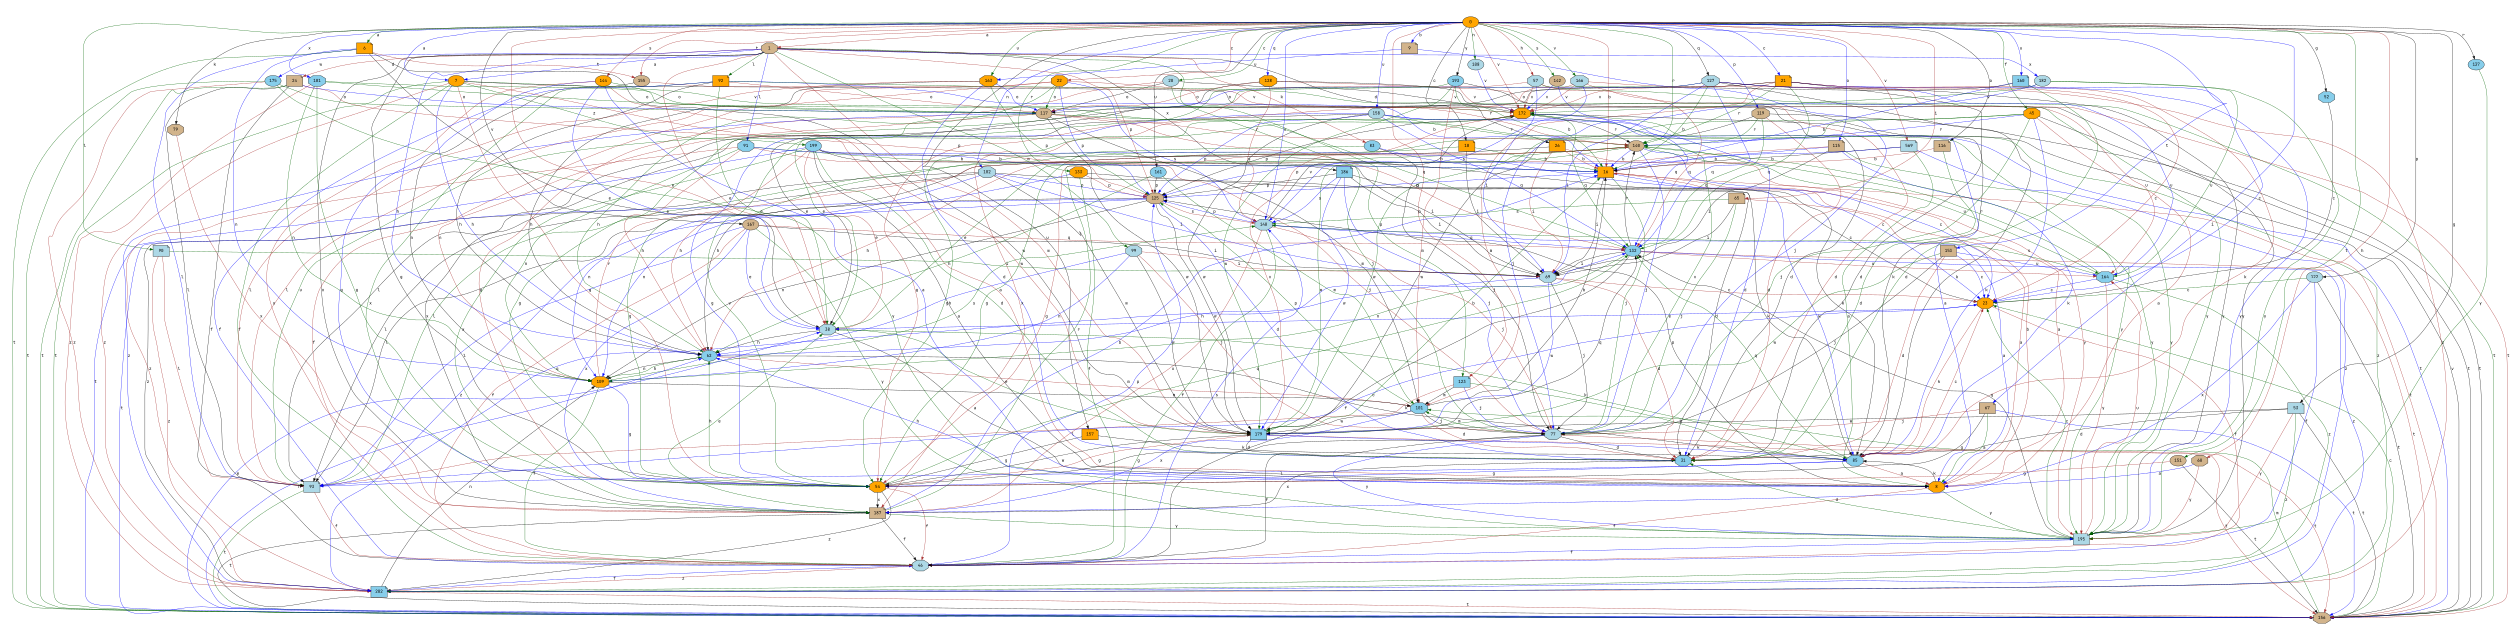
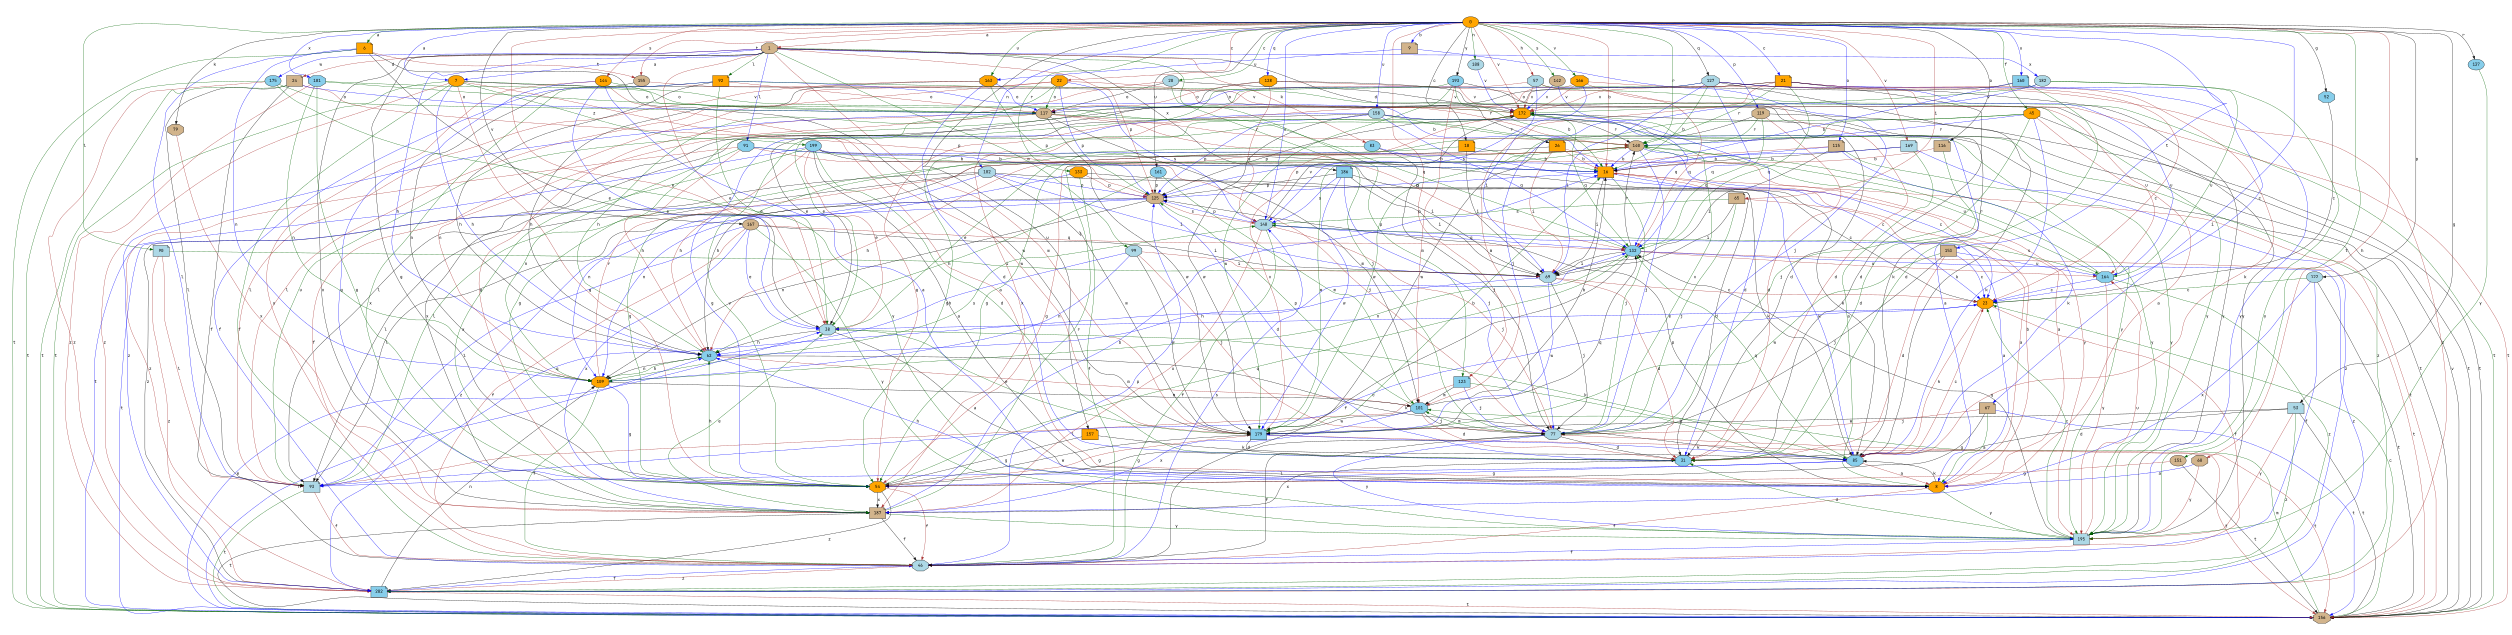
  strict digraph {
    fontname="JetBrains Mono"
    node [fillcolor=orange fontname="JetBrains Mono" shape=octagon style=filled]
    edge [color=blue fontname="JetBrains Mono"]
    0 [shape=ellipse]
    1 [fillcolor=tan]
    6 [shape=note]
    7 [shape=ellipse]
    9 [fillcolor=tan shape=note]
    16 [shape=note]
    18 [shape=note]
    20 [fillcolor=lightblue shape=ellipse]
    21 [shape=note]
    22
    38 [fillcolor=lightblue]
    45
    52 [fillcolor=skyblue]
    53 [fillcolor=lightblue shape=note]
    57 [fillcolor=lightblue]
    60 [fillcolor=tan]
    65 [fillcolor=tan shape=note]
    67 [fillcolor=tan shape=note]
    79 [fillcolor=tan]
    90 [fillcolor=lightblue shape=note]
    102 [fillcolor=lightblue]
    108 [fillcolor=lightblue shape=ellipse]
    115 [fillcolor=tan shape=note]
    116 [fillcolor=tan shape=note]
    119 [fillcolor=tan]
    122 [fillcolor=lightblue shape=ellipse]
    123 [fillcolor=skyblue shape=note]
    127 [fillcolor=lightblue]
    128
    133
    137 [fillcolor=skyblue shape=ellipse]
    140 [fillcolor=tan shape=ellipse]
    142 [fillcolor=tan shape=ellipse]
    144 [shape=ellipse]
    148 [fillcolor=lightblue]
    151 [fillcolor=tan shape=ellipse]
    153 [fillcolor=tan shape=note]
    155 [fillcolor=tan shape=ellipse]
    157 [shape=note]
    158 [fillcolor=lightblue shape=ellipse]
    160 [fillcolor=skyblue shape=note]
    161 [fillcolor=skyblue shape=ellipse]
    163
-   166 [fillcolor=lightblue]
+   166
    167 [fillcolor=tan shape=ellipse]
-   169 [fillcolor=lightblue shape=note label=569]
+   169 [fillcolor=lightblue shape=note]
    172
    181 [fillcolor=skyblue]
    193 [fillcolor=skyblue shape=ellipse]
    24 [fillcolor=tan shape=note]
    26 [shape=note]
    54
    62 [fillcolor=skyblue shape=ellipse]
    83 [fillcolor=skyblue shape=ellipse]
    91 [fillcolor=skyblue]
    92 [shape=note]
    99 [fillcolor=lightblue]
    125 [fillcolor=tan]
    n59 [fillcolor=skyblue label=175 shape=ellipse]
    179 [fillcolor=skyblue shape=note]
    182 [fillcolor=lightblue shape=ellipse]
    186 [fillcolor=skyblue shape=note]
    187 [fillcolor=tan shape=note]
    93 [fillcolor=lightblue shape=note]
    109
    156 [fillcolor=tan]
    8
    46 [fillcolor=lightblue]
    85 [fillcolor=skyblue]
    199 [fillcolor=skyblue shape=ellipse]
    202 [fillcolor=skyblue shape=note]
    77 [fillcolor=lightblue]
    69 [fillcolor=lightblue]
    117 [fillcolor=tan shape=ellipse]
    195 [fillcolor=lightblue shape=note]
    23
    31 [fillcolor=skyblue]
    101 [fillcolor=skyblue]
    132 [fillcolor=skyblue shape=ellipse]
    164 [fillcolor=skyblue]
    0 -> 1 [color=brown label=a]
    0 -> 6 [color=darkgreen label=a]
    0 -> 7 [label=a]
    0 -> 9 [label=b]
    0 -> 16 [color=brown label=b]
    0 -> 18 [color=black label=c]
    0 -> 20 [color=darkgreen label=c]
    0 -> 21 [label=c]
    0 -> 22 [color=brown label=c]
    0 -> 38 [color=brown label=e]
    0 -> 45 [color=darkgreen label=f]
    0 -> 52 [color=black label=g]
    0 -> 53 [color=black label=g]
    0 -> 57 [color=brown label=h]
    0 -> 60 [color=brown label=h]
    0 -> 65 [color=brown label=i]
    0 -> 67 [label=i]
    0 -> 79 [color=black label=k]
    0 -> 90 [color=darkgreen label=l]
    0 -> 102 [label=n]
    0 -> 108 [color=darkgreen label=n]
    0 -> 115 [label=o]
    0 -> 116 [color=black label=o]
    0 -> 119 [label=p]
    0 -> 122 [color=black label=p]
    0 -> 123 [color=brown label=p]
    0 -> 127 [color=black label=q]
    0 -> 128 [label=q]
    0 -> 133 [color=darkgreen label=r]
    0 -> 137 [color=black label=r]
    0 -> 140 [color=darkgreen label=r]
    0 -> 142 [color=darkgreen label=s]
    0 -> 144 [color=brown label=s]
    0 -> 148 [label=s]
    0 -> 151 [color=darkgreen label=t]
    0 -> 153 [label=t]
    0 -> 155 [color=brown label=t]
    0 -> 157 [color=black label=u]
    0 -> 158 [label=u]
    0 -> 160 [label=u]
    0 -> 161 [color=black label=u]
    0 -> 163 [color=darkgreen label=u]
    0 -> 166 [color=darkgreen label=v]
    0 -> 167 [color=black label=v]
    0 -> 169 [color=brown label=v]
    0 -> 172 [color=brown label=v]
    0 -> 181 [label=x]
    0 -> 193 [color=black label=y]
    1 -> 7 [label=a]
    1 -> 38 [color=brown label=e]
    1 -> 123 [color=darkgreen label=p]
    1 -> 24 [color=brown label=d]
    1 -> 26 [color=black label=d]
    1 -> 54 [color=black label=g]
    1 -> 62 [label=h]
    1 -> 83 [color=brown label=k]
    1 -> 91 [label=l]
    1 -> 92 [color=darkgreen label=l]
    1 -> 99 [color=darkgreen label=m]
    1 -> 125 [color=brown label=p]
    1 -> n59 [label=w]
    1 -> 179 [color=brown label=w]
    1 -> 182 [label=x]
    1 -> 186 [color=black label=x]
    1 -> 187 [color=black label=x]
    6 -> 38 [color=black label=e]
    6 -> 155 [color=brown label=t]
    6 -> 179 [color=black label=w]
    6 -> 93 [label=l]
    6 -> 109 [label=n]
    6 -> 156 [color=darkgreen label=t]
    7 -> 172 [color=darkgreen label=v]
    7 -> 54 [color=brown label=g]
    7 -> 62 [label=h]
    7 -> 156 [color=darkgreen label=t]
    7 -> 8 [color=brown label=a]
    7 -> 46 [color=darkgreen label=f]
    7 -> 85 [color=black label=k]
    7 -> 199 [color=darkgreen label=z]
    7 -> 202 [color=brown label=z]
    9 -> 163 [label=u]
    9 -> 77 [label=j]
    16 -> 125 [label=p]
    16 -> 156 [color=brown label=t]
    16 -> 8 [color=brown label=a]
    16 -> 85 [label=k]
    16 -> 77 [color=darkgreen label=j]
    16 -> 69 [color=black label=i]
    18 -> 16 [color=darkgreen label=b]
    18 -> 93 [color=darkgreen label=l]
    18 -> 69 [color=black label=i]
    20 -> 172 [color=black label=v]
    20 -> 54 [color=brown label=g]
    20 -> 77 [color=darkgreen label=j]
    20 -> 117 [color=black label=o]
    21 -> 140 [color=darkgreen label=r]
    21 -> 172 [color=brown label=v]
    21 -> 93 [color=black label=l]
    21 -> 85 [color=brown label=k]
    21 -> 195 [label=y]
    21 -> 23 [color=brown label=c]
    21 -> 31 [color=black label=d]
    21 -> 101 [color=brown label=m]
    21 -> 132 [color=darkgreen label=q]
    22 -> 140 [color=brown label=r]
    22 -> 148 [label=s]
    22 -> 62 [color=darkgreen label=h]
    22 -> 125 [label=p]
    22 -> 93 [color=brown label=l]
    22 -> 109 [color=brown label=n]
    22 -> 117 [color=darkgreen label=o]
    38 -> 62 [color=black label=h]
    38 -> 8 [color=black label=a]
    38 -> 85 [color=darkgreen label=k]
    45 -> 140 [label=r]
    45 -> 54 [color=darkgreen label=g]
    45 -> 179 [color=darkgreen label=w]
    45 -> 156 [color=black label=t]
    45 -> 8 [color=brown label=a]
    45 -> 85 [label=k]
    45 -> 77 [color=darkgreen label=j]
    52 -> 23 [color=black label=c]
    53 -> 179 [color=black label=w]
    53 -> 156 [color=black label=t]
    53 -> 202 [color=darkgreen label=z]
    53 -> 195 [color=brown label=y]
    53 -> 31 [color=black label=d]
    57 -> 172 [color=brown label=v]
    57 -> 54 [color=brown label=g]
    57 -> 156 [color=darkgreen label=t]
    57 -> 69 [label=i]
    57 -> 31 [color=brown label=d]
    60 -> 8 [label=a]
    60 -> 195 [color=brown label=y]
    65 -> 148 [color=darkgreen label=s]
    65 -> 8 [color=brown label=a]
    65 -> 77 [color=darkgreen label=j]
    65 -> 69 [color=black label=i]
    67 -> 54 [color=black label=g]
    67 -> 156 [label=t]
    67 -> 8 [color=darkgreen label=a]
    67 -> 77 [color=brown label=j]
    79 -> 187 [color=brown label=x]
    90 -> 93 [color=brown label=l]
    90 -> 202 [color=brown label=z]
    90 -> 69 [color=darkgreen label=i]
    102 -> 125 [label=p]
    102 -> 179 [color=black label=w]
    102 -> 93 [color=black label=l]
    102 -> 109 [label=n]
    102 -> 85 [color=black label=k]
    102 -> 202 [color=black label=z]
    102 -> 69 [label=i]
    108 -> 172 [label=v]
    115 -> 16 [label=b]
    115 -> 54 [color=brown label=g]
    115 -> 85 [label=k]
    115 -> 69 [color=black label=i]
    115 -> 195 [color=darkgreen label=y]
    116 -> 16 [color=brown label=b]
    116 -> 31 [color=darkgreen label=d]
    119 -> 140 [color=darkgreen label=r]
    119 -> 179 [color=black label=w]
    119 -> 156 [color=black label=t]
    119 -> 31 [color=brown label=d]
    119 -> 132 [color=darkgreen label=q]
    122 -> 187 [label=x]
    122 -> 156 [color=black label=t]
    122 -> 46 [label=f]
    122 -> 23 [color=darkgreen label=c]
    123 -> 93 [color=brown label=l]
    123 -> 85 [color=darkgreen label=k]
    123 -> 77 [label=j]
    123 -> 101 [color=black label=m]
    127 -> 16 [color=darkgreen label=b]
    127 -> 93 [color=darkgreen label=u]
    127 -> 85 [color=black label=k]
    127 -> 202 [color=brown label=z]
    127 -> 69 [label=i]
    127 -> 117 [label=o]
    127 -> 195 [color=black label=y]
    127 -> 132 [label=q]
    127 -> 164 [label=u]
    128 -> 38 [color=black label=e]
    128 -> 148 [color=brown label=s]
    128 -> 156 [color=brown label=t]
    128 -> 117 [color=brown label=o]
    128 -> 195 [color=black label=y]
    133 -> 125 [color=brown label=p]
    133 -> 109 [label=n]
    133 -> 46 [color=darkgreen label=f]
    133 -> 31 [color=black label=d]
    137 -> 195 [color=darkgreen label=y]
    140 -> 16 [label=b]
    140 -> 38 [color=darkgreen label=e]
    140 -> 62 [color=brown label=h]
    140 -> 179 [color=darkgreen label=w]
    140 -> 77 [label=j]
    140 -> 195 [color=darkgreen label=y]
    140 -> 23 [label=c]
    140 -> 164 [color=darkgreen label=u]
    142 -> 172 [label=v]
    142 -> 132 [label=q]
    144 -> 38 [label=e]
    144 -> 54 [label=g]
    144 -> 179 [color=brown label=w]
    144 -> 187 [color=brown label=x]
    144 -> 8 [label=a]
    144 -> 117 [color=darkgreen label=o]
    148 -> 172 [color=black label=v]
    148 -> 125 [label=p]
    148 -> 187 [color=brown label=x]
    148 -> 8 [label=a]
    148 -> 46 [color=darkgreen label=f]
    148 -> 77 [color=brown label=j]
    148 -> 132 [label=q]
    151 -> 54 [color=brown label=g]
    151 -> 156 [color=black label=t]
    153 -> 179 [color=darkgreen label=w]
    153 -> 77 [color=black label=j]
    153 -> 23 [label=c]
    153 -> 31 [color=brown label=d]
    153 -> 164 [label=u]
    155 -> 172 [color=brown label=v]
    155 -> 109 [color=black label=n]
    157 -> 54 [color=black label=g]
    157 -> 85 [color=black label=k]
    158 -> 140 [color=darkgreen label=r]
    158 -> 54 [label=g]
    158 -> 125 [label=p]
    158 -> 179 [color=black label=w]
    158 -> 187 [color=black label=x]
-   158 -> 156 [label=t]
+   158 -> 156 [color=black label=t]
    158 -> 8 [label=a]
    158 -> 132 [label=q]
    160 -> 16 [label=b]
    160 -> 117 [color=black label=o]
    160 -> 23 [label=c]
    160 -> 31 [color=darkgreen label=d]
    161 -> 62 [color=darkgreen label=h]
    161 -> 125 [color=black label=p]
    161 -> 101 [color=darkgreen label=m]
    163 -> 62 [color=black label=h]
    163 -> 125 [color=darkgreen label=p]
    163 -> 93 [color=brown label=l]
    163 -> 117 [label=o]
    163 -> 31 [label=d]
    166 -> 148 [label=s]
    166 -> 172 [color=brown label=v]
    166 -> 187 [color=brown label=x]
    166 -> 132 [color=brown label=q]
    166 -> 164 [color=brown label=u]
    167 -> 38 [label=e]
    167 -> 187 [label=x]
    167 -> 93 [label=l]
    167 -> 46 [color=brown label=f]
    167 -> 69 [color=black label=i]
    167 -> 195 [color=darkgreen label=y]
    167 -> 132 [color=brown label=q]
    169 -> 16 [color=black label=b]
    169 -> 125 [label=p]
    169 -> 8 [color=darkgreen label=a]
    169 -> 202 [label=z]
    172 -> 140 [color=black label=r]
    172 -> 54 [color=darkgreen label=g]
    172 -> 125 [color=black label=p]
    172 -> 202 [color=darkgreen label=z]
    172 -> 31 [label=d]
    172 -> 132 [color=darkgreen label=q]
    181 -> 54 [color=darkgreen label=g]
    181 -> 109 [color=darkgreen label=n]
    181 -> 202 [color=brown label=z]
    181 -> 117 [color=darkgreen label=o]
    181 -> 132 [color=darkgreen label=q]
    193 -> 16 [color=darkgreen label=b]
    193 -> 38 [color=darkgreen label=e]
    193 -> 172 [color=brown label=v]
    193 -> 179 [color=darkgreen label=w]
    193 -> 31 [color=black label=d]
    193 -> 101 [color=brown label=m]
    24 -> 125 [color=brown label=p]
    24 -> 93 [color=black label=l]
    24 -> 156 [color=darkgreen label=t]
    24 -> 46 [color=black label=f]
    24 -> 117 [label=o]
    26 -> 16 [color=brown label=b]
    26 -> 62 [color=black label=h]
    26 -> 69 [color=brown label=i]
    26 -> 195 [color=brown label=y]
    54 -> 172 [color=darkgreen label=v]
    54 -> 62 [color=darkgreen label=h]
    54 -> 179 [color=black label=w]
    54 -> 187 [color=black label=x]
    54 -> 46 [color=brown label=f]
    54 -> 202 [color=black label=z]
    54 -> 132 [color=darkgreen label=q]
    62 -> 109 [color=black label=n]
    62 -> 85 [color=black label=k]
    62 -> 101 [color=brown label=m]
    83 -> 16 [label=b]
    83 -> 54 [color=darkgreen label=g]
    83 -> 77 [color=black label=j]
    91 -> 16 [color=darkgreen label=b]
    91 -> 62 [color=brown label=h]
    91 -> 109 [color=darkgreen label=n]
    91 -> 202 [color=brown label=z]
    91 -> 77 [color=brown label=j]
    91 -> 23 [label=c]
    92 -> 16 [label=b]
    92 -> 38 [color=darkgreen label=e]
    92 -> 62 [color=black label=h]
    92 -> 187 [color=darkgreen label=x]
    92 -> 46 [label=f]
    92 -> 117 [color=brown label=o]
    92 -> 195 [color=darkgreen label=y]
    99 -> 62 [label=h]
    99 -> 179 [color=black label=w]
    99 -> 109 [label=n]
    99 -> 77 [color=brown label=j]
    99 -> 69 [color=brown label=i]
    125 -> 148 [color=brown label=s]
-   125 -> 179 [color=black label=w]
    125 -> 93 [color=black label=l]
    125 -> 109 [color=black label=n]
    125 -> 156 [label=t]
    125 -> 202 [label=z]
    125 -> 31 [label=d]
    n59 -> 156 [color=darkgreen label=t]
    n59 -> 202 [color=brown label=z]
    n59 -> 117 [color=darkgreen label=o]
    n59 -> 195 [color=darkgreen label=y]
    179 -> 16 [color=darkgreen label=b]
    179 -> 38 [color=darkgreen label=e]
    179 -> 172 [color=brown label=v]
    179 -> 54 [color=brown label=g]
    179 -> 156 [color=brown label=t]
    179 -> 85 [label=k]
    179 -> 31 [color=black label=d]
    179 -> 132 [color=black label=q]
    182 -> 172 [color=darkgreen label=v]
    182 -> 77 [label=j]
    182 -> 195 [color=darkgreen label=y]
    182 -> 164 [color=darkgreen label=u]
    186 -> 148 [label=s]
    186 -> 125 [color=black label=p]
    186 -> 179 [label=w]
    186 -> 77 [label=j]
    186 -> 69 [color=black label=i]
    186 -> 23 [color=black label=c]
    187 -> 16 [label=b]
    187 -> 38 [color=darkgreen label=e]
    187 -> 140 [color=darkgreen label=r]
    187 -> 156 [color=black label=t]
    187 -> 46 [color=black label=f]
    187 -> 195 [color=darkgreen label=y]
    93 -> 156 [color=darkgreen label=t]
    93 -> 46 [color=brown label=f]
    93 -> 23 [label=c]
    93 -> 132 [label=q]
    109 -> 140 [color=brown label=r]
    109 -> 148 [color=darkgreen label=s]
    109 -> 54 [label=g]
    109 -> 62 [color=darkgreen label=h]
    109 -> 46 [color=darkgreen label=f]
    109 -> 101 [color=black label=m]
    156 -> 38 [label=e]
    156 -> 172 [color=black label=v]
    156 -> 62 [label=h]
    156 -> 23 [color=darkgreen label=c]
    156 -> 101 [color=darkgreen label=m]
    8 -> 16 [color=brown label=b]
    8 -> 62 [label=h]
    8 -> 125 [color=black label=p]
    8 -> 46 [color=brown label=f]
    8 -> 85 [color=black label=k]
    8 -> 195 [color=darkgreen label=y]
    46 -> 148 [label=s]
    46 -> 125 [label=p]
    46 -> 202 [color=brown label=z]
    85 -> 54 [label=g]
    85 -> 93 [label=l]
    85 -> 8 [color=brown label=a]
    85 -> 23 [color=brown label=c]
    85 -> 132 [color=darkgreen label=q]
    199 -> 16 [label=b]
    199 -> 38 [color=brown label=e]
    199 -> 62 [color=brown label=h]
    199 -> 187 [color=darkgreen label=x]
    199 -> 156 [label=t]
    199 -> 8 [color=black label=a]
    199 -> 85 [color=black label=k]
    199 -> 69 [color=black label=i]
    199 -> 31 [color=darkgreen label=d]
    202 -> 109 [color=black label=n]
    202 -> 156 [color=brown label=t]
    202 -> 46 [label=f]
    77 -> 172 [color=darkgreen label=v]
    77 -> 54 [color=black label=g]
    77 -> 156 [color=brown label=t]
    77 -> 46 [color=black label=f]
    77 -> 195 [label=y]
    77 -> 31 [color=black label=d]
    77 -> 101 [color=darkgreen label=m]
    69 -> 62 [label=h]
    69 -> 179 [label=w]
    69 -> 77 [color=black label=j]
    69 -> 23 [color=brown label=c]
    69 -> 31 [color=brown label=d]
    117 -> 140 [color=brown label=r]
    117 -> 54 [color=darkgreen label=g]
    117 -> 179 [color=black label=w]
    117 -> 46 [color=brown label=f]
    117 -> 202 [label=z]
    117 -> 195 [color=darkgreen label=y]
    117 -> 101 [color=black label=m]
    117 -> 132 [color=brown label=q]
    195 -> 46 [label=f]
    195 -> 23 [color=darkgreen label=c]
    195 -> 31 [color=darkgreen label=d]
    195 -> 132 [color=black label=q]
    195 -> 164 [color=brown label=u]
    23 -> 38 [label=e]
    23 -> 46 [color=brown label=f]
    23 -> 85 [color=brown label=k]
    31 -> 187 [color=black label=x]
    101 -> 16 [color=black label=b]
    101 -> 125 [color=darkgreen label=p]
    101 -> 179 [color=black label=w]
    101 -> 187 [label=x]
    101 -> 77 [color=black label=j]
    101 -> 31 [color=brown label=d]
    132 -> 140 [color=black label=r]
    132 -> 109 [color=darkgreen label=n]
    132 -> 156 [color=brown label=t]
    132 -> 46 [color=black label=f]
    132 -> 202 [label=z]
    132 -> 69 [color=black label=i]
    132 -> 164 [color=brown label=u]
    164 -> 140 [color=darkgreen label=r]
    164 -> 148 [color=darkgreen label=s]
    164 -> 202 [color=darkgreen label=z]
    164 -> 195 [color=brown label=y]
    164 -> 23 [label=c]
  }
